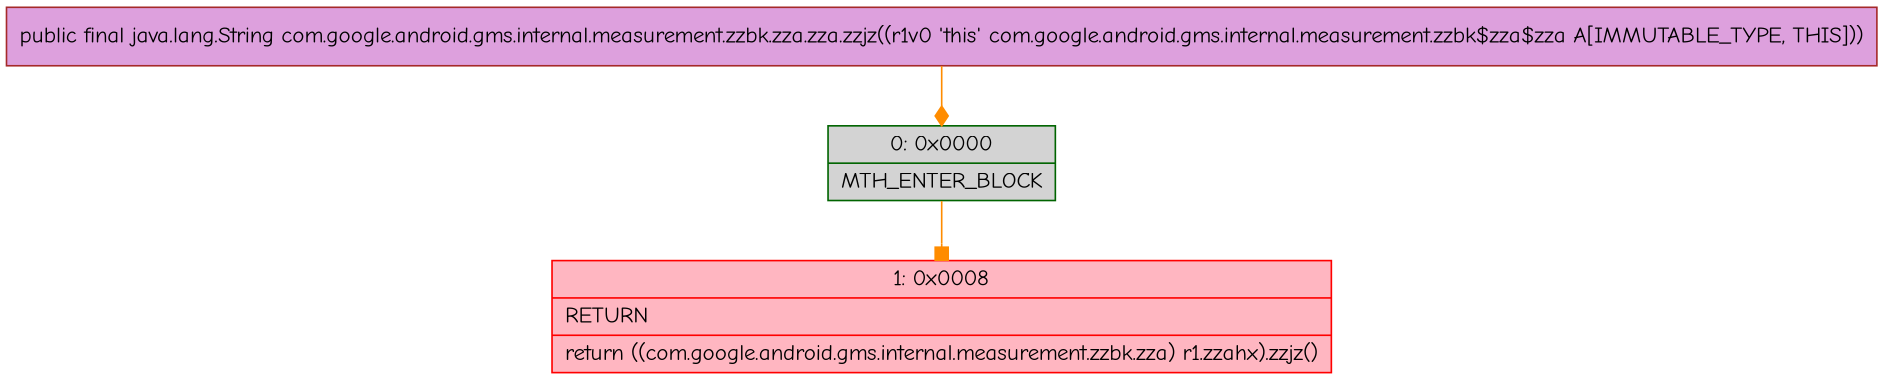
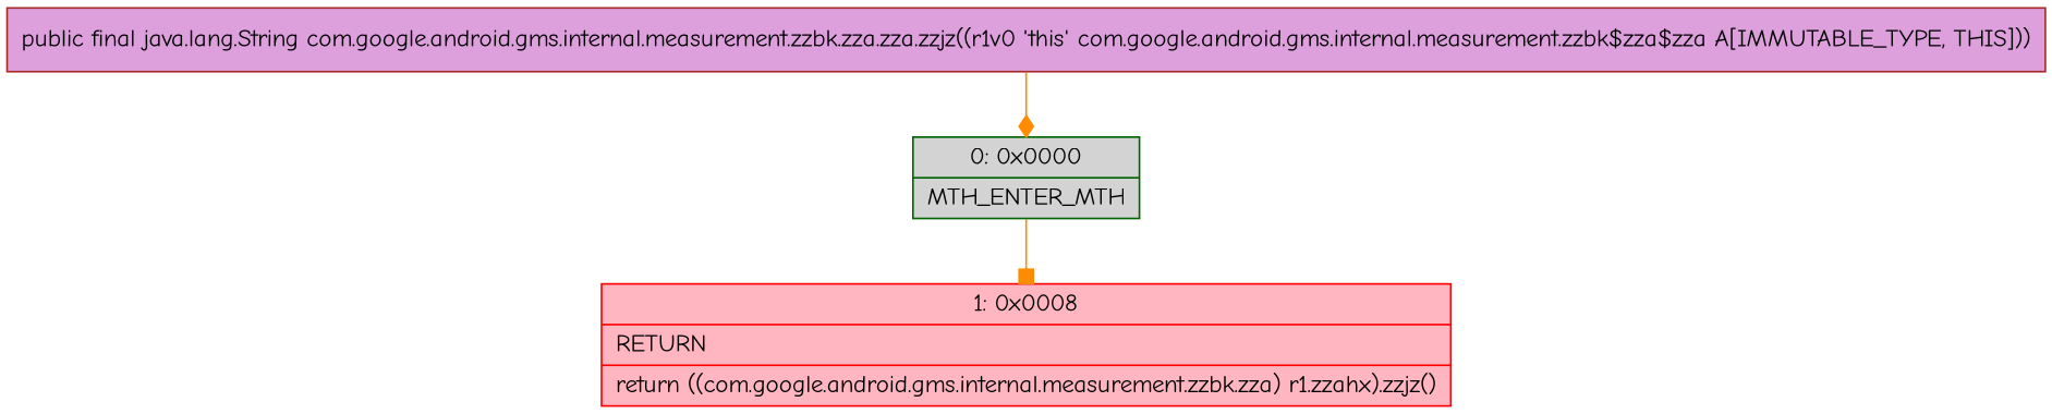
  digraph {
    fontname="Comic Neue"
    node [shape=record style=filled fontname="Comic Neue"]
    edge [color=darkorange fontname="Comic Neue"]
-   n1 [label="{0\:\ 0x0000|MTH_ENTER_BLOCK\l}" fillcolor=lightgrey color=darkgreen]
+   n1 [label="{0\:\ 0x0000|MTH_ENTER_MTH\l}" fillcolor=lightgrey color=darkgreen]
    n2 [label="{1\:\ 0x0008|RETURN\l|return ((com.google.android.gms.internal.measurement.zzbk.zza) r1.zzahx).zzjz()\l}" fillcolor=lightpink color=red]
    n3 [label="{public final java.lang.String com.google.android.gms.internal.measurement.zzbk.zza.zza.zzjz((r1v0 'this' com.google.android.gms.internal.measurement.zzbk$zza$zza A[IMMUTABLE_TYPE, THIS])) }" fillcolor=plum color=brown]
    n1 -> n2 [arrowhead=box]
    n3 -> n1 [arrowhead=diamond]
  }
